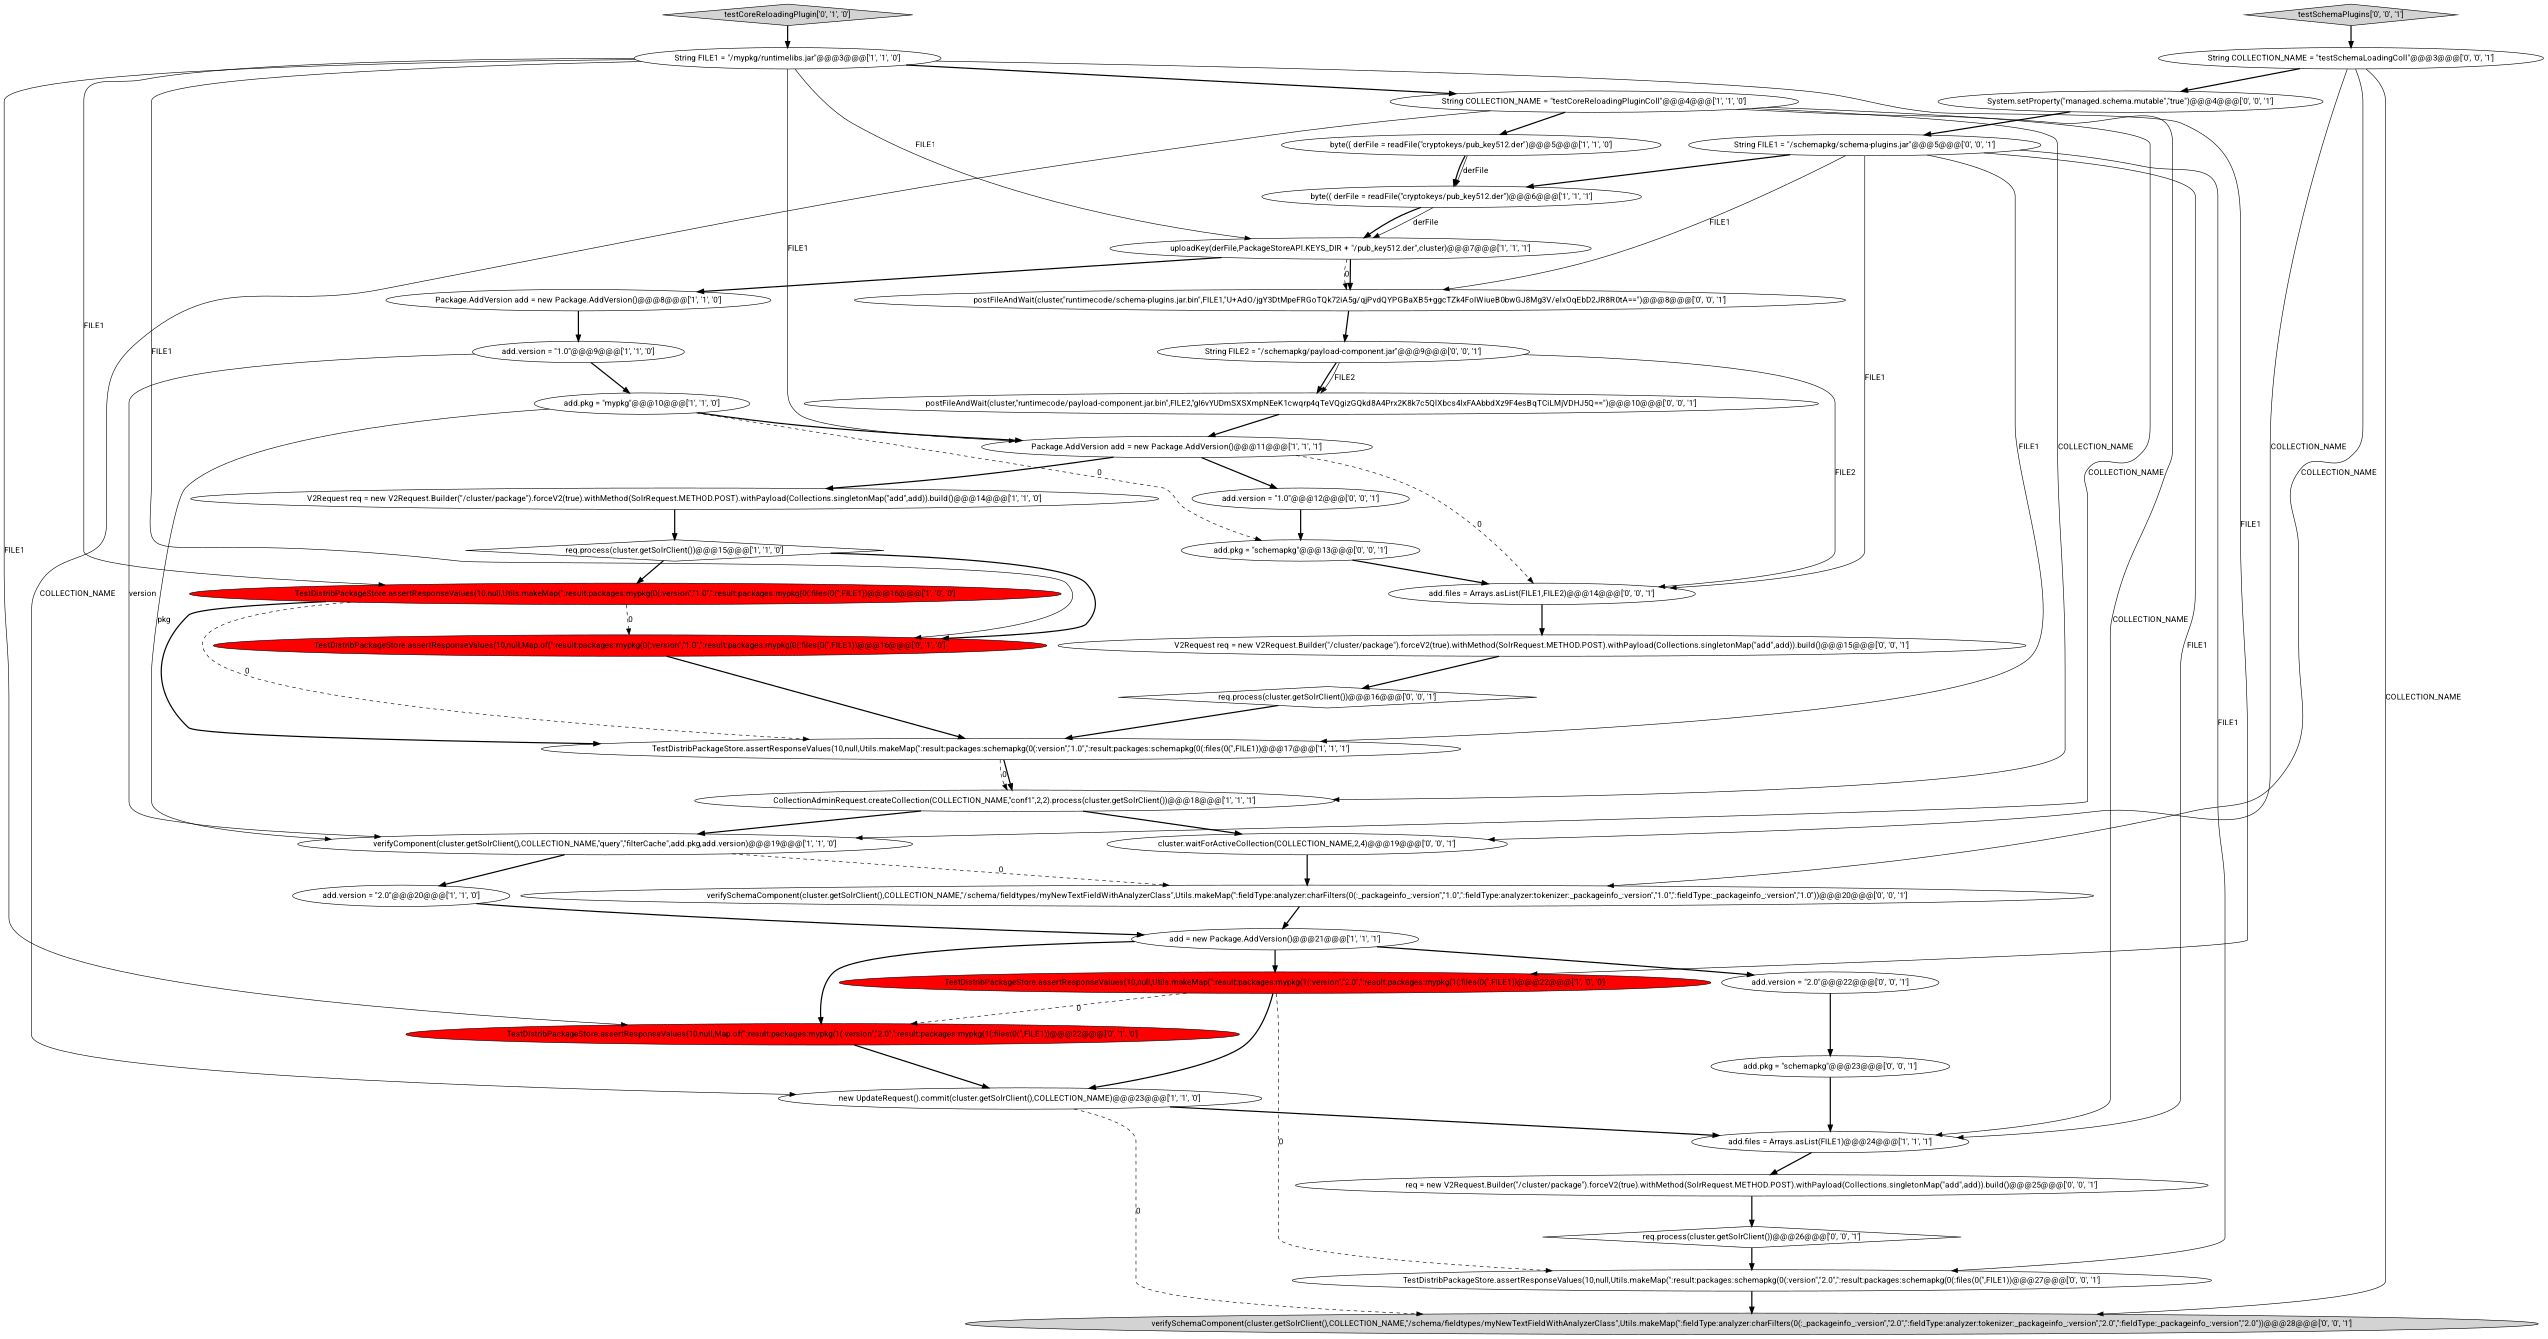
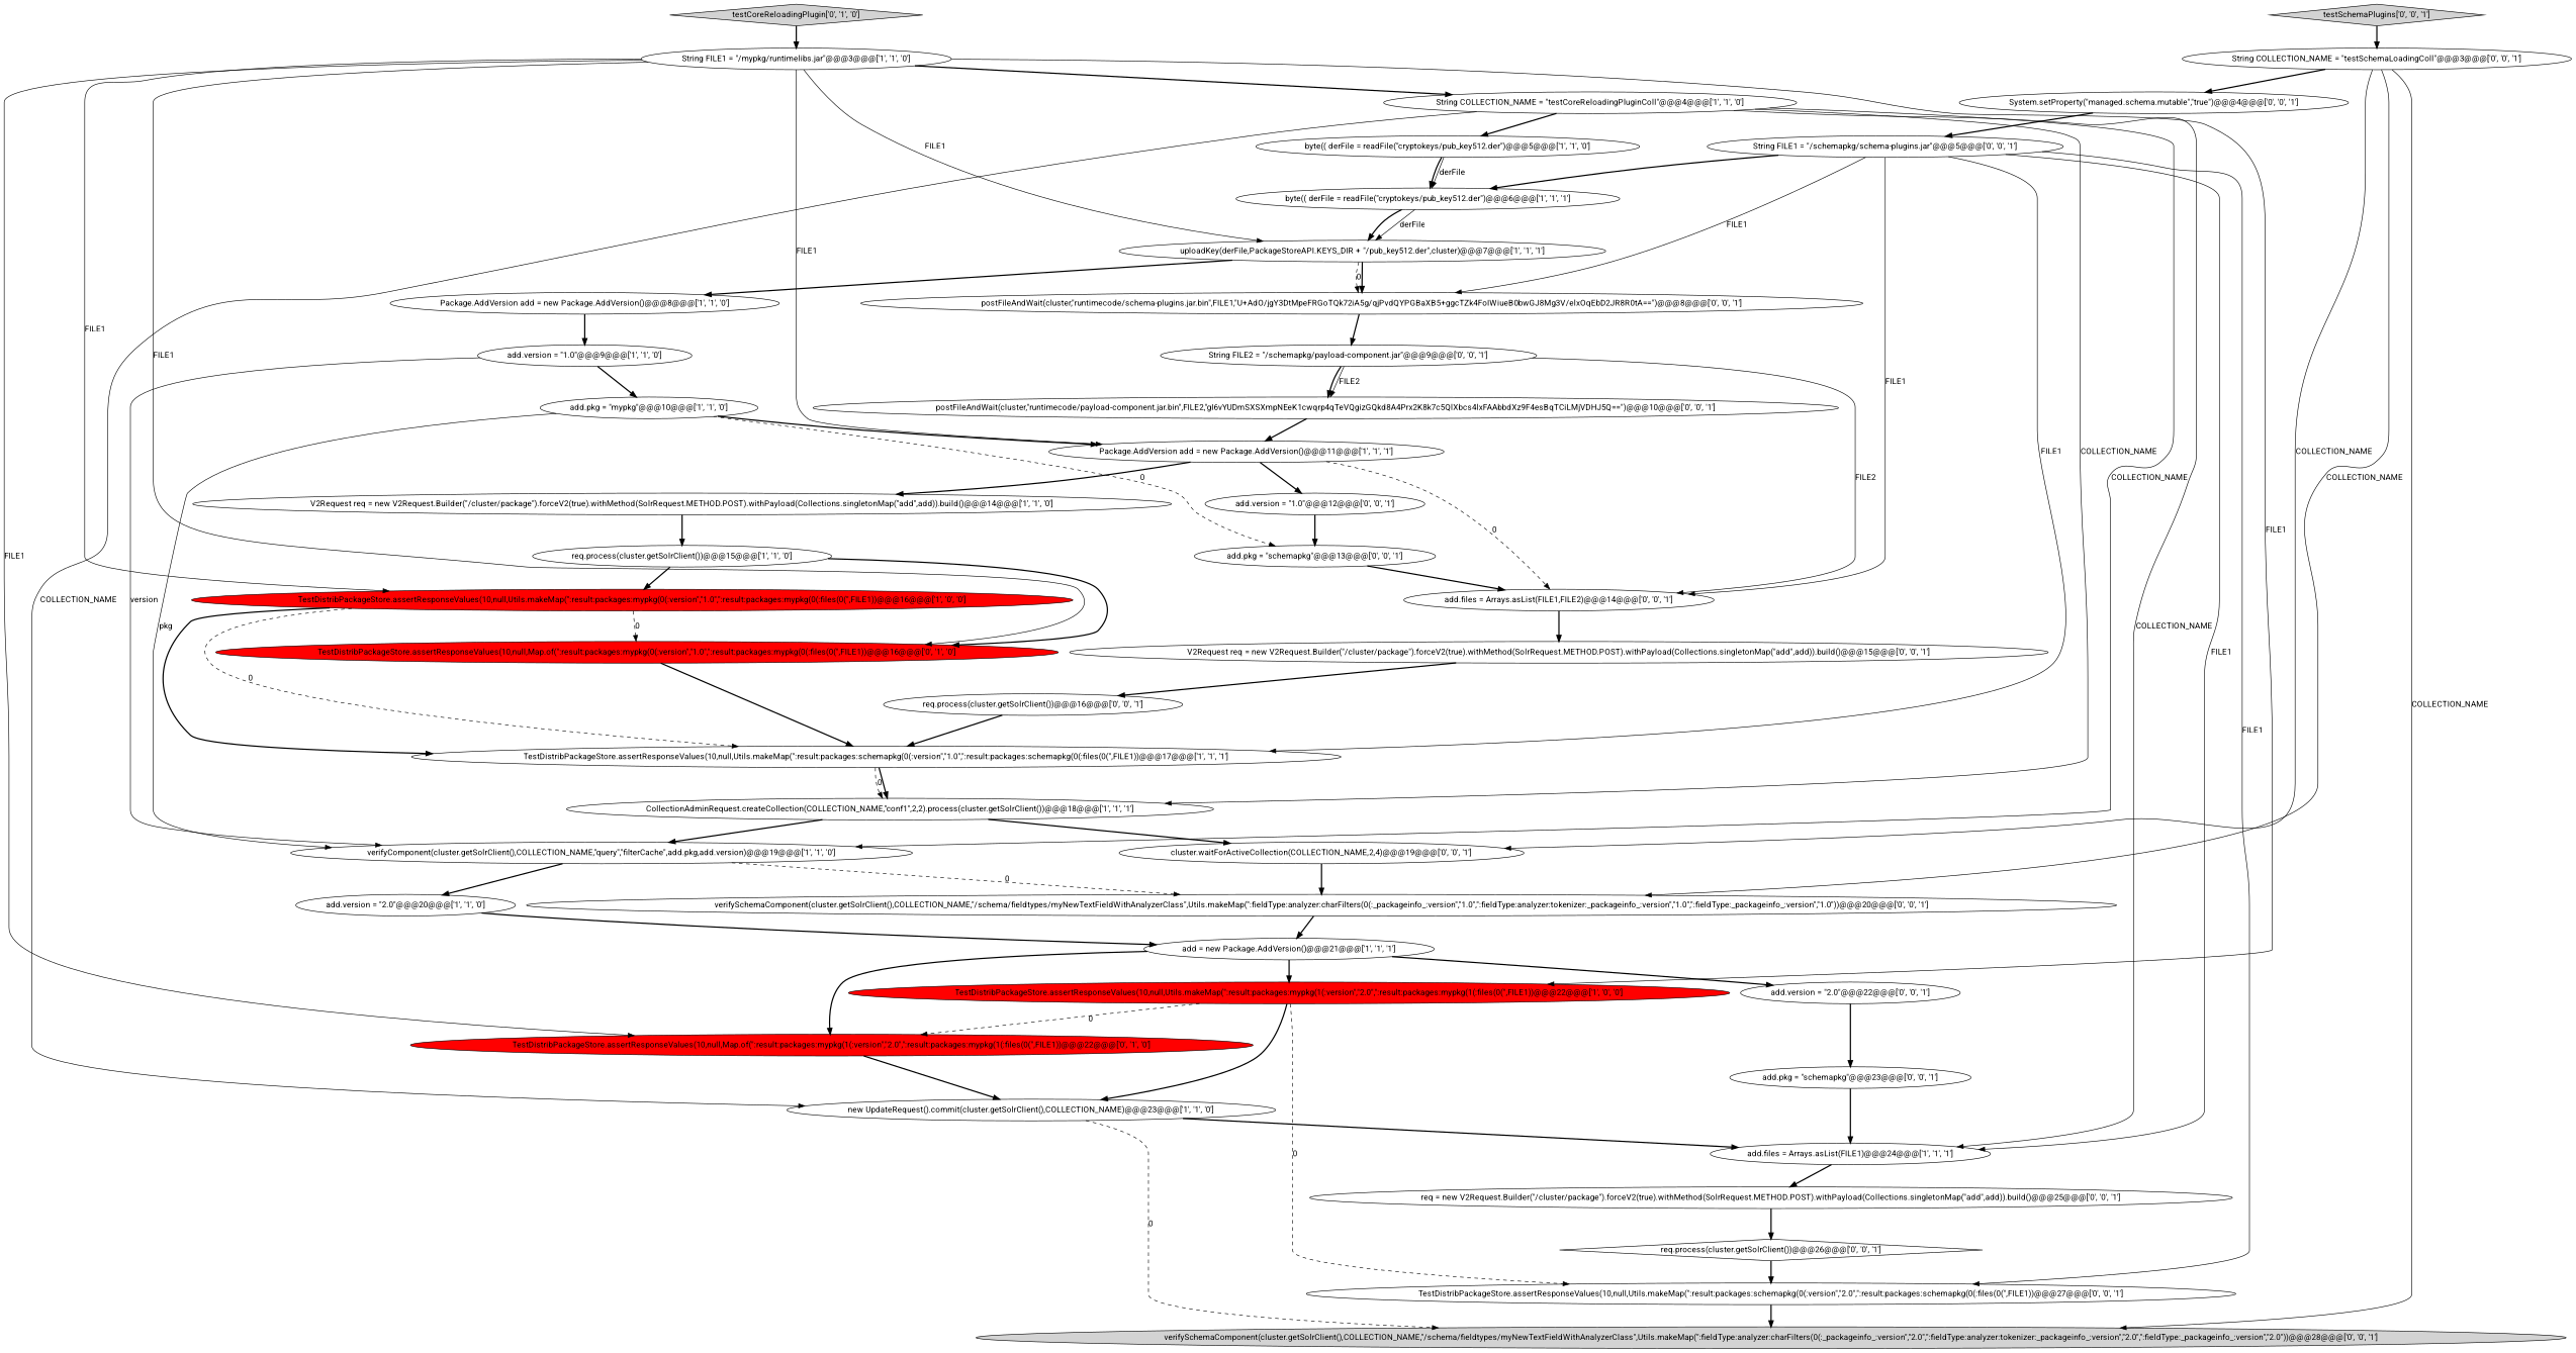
  digraph {
    fontname=Roboto
    node [fillcolor=white fontname=Roboto shape=ellipse style=filled]
    edge [fontname=Roboto style=bold]
    n1 [fillcolor=red label="TestDistribPackageStore.assertResponseValues(10,null,Map.of(\":result:packages:mypkg(1(:version\",\"2.0\",\":result:packages:mypkg(1(:files(0(\",FILE1))@@@22@@@['0', '1', '0']"]
    n2 [label="new UpdateRequest().commit(cluster.getSolrClient(),COLLECTION_NAME)@@@23@@@['1', '1', '0']"]
    n3 [label="add.files = Arrays.asList(FILE1)@@@24@@@['1', '1', '1']"]
    n4 [fillcolor=lightgray label="verifySchemaComponent(cluster.getSolrClient(),COLLECTION_NAME,\"/schema/fieldtypes/myNewTextFieldWithAnalyzerClass\",Utils.makeMap(\":fieldType:analyzer:charFilters(0(:_packageinfo_:version\",\"2.0\",\":fieldType:analyzer:tokenizer:_packageinfo_:version\",\"2.0\",\":fieldType:_packageinfo_:version\",\"2.0\"))@@@28@@@['0', '0', '1']"]
    n5 [label="cluster.waitForActiveCollection(COLLECTION_NAME,2,4)@@@19@@@['0', '0', '1']"]
    n6 [label="verifySchemaComponent(cluster.getSolrClient(),COLLECTION_NAME,\"/schema/fieldtypes/myNewTextFieldWithAnalyzerClass\",Utils.makeMap(\":fieldType:analyzer:charFilters(0(:_packageinfo_:version\",\"1.0\",\":fieldType:analyzer:tokenizer:_packageinfo_:version\",\"1.0\",\":fieldType:_packageinfo_:version\",\"1.0\"))@@@20@@@['0', '0', '1']"]
    n7 [label="add = new Package.AddVersion()@@@21@@@['1', '1', '1']"]
    n8 [fillcolor=lightgray label="testCoreReloadingPlugin['0', '1', '0']" shape=diamond]
    n9 [label="String FILE1 = \"/mypkg/runtimelibs.jar\"@@@3@@@['1', '1', '0']"]
    n10 [label="Package.AddVersion add = new Package.AddVersion()@@@11@@@['1', '1', '1']"]
    n11 [fillcolor=red label="TestDistribPackageStore.assertResponseValues(10,null,Utils.makeMap(\":result:packages:mypkg(1(:version\",\"2.0\",\":result:packages:mypkg(1(:files(0(\",FILE1))@@@22@@@['1', '0', '0']"]
    n12 [fillcolor=red label="TestDistribPackageStore.assertResponseValues(10,null,Map.of(\":result:packages:mypkg(0(:version\",\"1.0\",\":result:packages:mypkg(0(:files(0(\",FILE1))@@@16@@@['0', '1', '0']"]
    n13 [label="String COLLECTION_NAME = \"testCoreReloadingPluginColl\"@@@4@@@['1', '1', '0']"]
    n14 [fillcolor=red label="TestDistribPackageStore.assertResponseValues(10,null,Utils.makeMap(\":result:packages:mypkg(0(:version\",\"1.0\",\":result:packages:mypkg(0(:files(0(\",FILE1))@@@16@@@['1', '0', '0']"]
    n15 [label="uploadKey(derFile,PackageStoreAPI.KEYS_DIR + \"/pub_key512.der\",cluster)@@@7@@@['1', '1', '1']"]
    n16 [label="verifyComponent(cluster.getSolrClient(),COLLECTION_NAME,\"query\",\"filterCache\",add.pkg,add.version)@@@19@@@['1', '1', '0']"]
    n17 [label="add.version = \"2.0\"@@@20@@@['1', '1', '0']"]
    n18 [label="add.pkg = \"schemapkg\"@@@13@@@['0', '0', '1']"]
    n19 [label="add.files = Arrays.asList(FILE1,FILE2)@@@14@@@['0', '0', '1']"]
    n20 [label="V2Request req = new V2Request.Builder(\"/cluster/package\").forceV2(true).withMethod(SolrRequest.METHOD.POST).withPayload(Collections.singletonMap(\"add\",add)).build()@@@15@@@['0', '0', '1']"]
    n21 [label="add.version = \"1.0\"@@@12@@@['0', '0', '1']"]
    n22 [label="V2Request req = new V2Request.Builder(\"/cluster/package\").forceV2(true).withMethod(SolrRequest.METHOD.POST).withPayload(Collections.singletonMap(\"add\",add)).build()@@@14@@@['1', '1', '0']"]
-   n23 [label="req.process(cluster.getSolrClient())@@@15@@@['1', '1', '0']" shape=diamond]
-   n24 [label="req.process(cluster.getSolrClient())@@@16@@@['0', '0', '1']" shape=diamond]
+   n23 [label="req.process(cluster.getSolrClient())@@@15@@@['1', '1', '0']"]
+   n24 [label="req.process(cluster.getSolrClient())@@@16@@@['0', '0', '1']"]
    n25 [label="TestDistribPackageStore.assertResponseValues(10,null,Utils.makeMap(\":result:packages:schemapkg(0(:version\",\"1.0\",\":result:packages:schemapkg(0(:files(0(\",FILE1))@@@17@@@['1', '1', '1']"]
    n26 [label="req = new V2Request.Builder(\"/cluster/package\").forceV2(true).withMethod(SolrRequest.METHOD.POST).withPayload(Collections.singletonMap(\"add\",add)).build()@@@25@@@['0', '0', '1']"]
    n27 [label="req.process(cluster.getSolrClient())@@@26@@@['0', '0', '1']" shape=diamond]
    n28 [label="add.version = \"2.0\"@@@22@@@['0', '0', '1']"]
    n29 [label="TestDistribPackageStore.assertResponseValues(10,null,Utils.makeMap(\":result:packages:schemapkg(0(:version\",\"2.0\",\":result:packages:schemapkg(0(:files(0(\",FILE1))@@@27@@@['0', '0', '1']"]
    n30 [label="add.pkg = \"schemapkg\"@@@23@@@['0', '0', '1']"]
    n31 [label="add.pkg = \"mypkg\"@@@10@@@['1', '1', '0']"]
    n32 [label="String FILE1 = \"/schemapkg/schema-plugins.jar\"@@@5@@@['0', '0', '1']"]
    n33 [label="byte(( derFile = readFile(\"cryptokeys/pub_key512.der\")@@@6@@@['1', '1', '1']"]
    n34 [label="postFileAndWait(cluster,\"runtimecode/schema-plugins.jar.bin\",FILE1,\"U+AdO/jgY3DtMpeFRGoTQk72iA5g/qjPvdQYPGBaXB5+ggcTZk4FoIWiueB0bwGJ8Mg3V/elxOqEbD2JR8R0tA==\")@@@8@@@['0', '0', '1']"]
    n35 [label="CollectionAdminRequest.createCollection(COLLECTION_NAME,\"conf1\",2,2).process(cluster.getSolrClient())@@@18@@@['1', '1', '1']"]
    n36 [label="String FILE2 = \"/schemapkg/payload-component.jar\"@@@9@@@['0', '0', '1']"]
    n37 [label="String COLLECTION_NAME = \"testSchemaLoadingColl\"@@@3@@@['0', '0', '1']"]
    n38 [label="System.setProperty(\"managed.schema.mutable\",\"true\")@@@4@@@['0', '0', '1']"]
    n39 [label="byte(( derFile = readFile(\"cryptokeys/pub_key512.der\")@@@5@@@['1', '1', '0']"]
    n40 [fillcolor=lightgray label="testSchemaPlugins['0', '0', '1']" shape=diamond]
    n41 [label="add.version = \"1.0\"@@@9@@@['1', '1', '0']"]
    n42 [label="Package.AddVersion add = new Package.AddVersion()@@@8@@@['1', '1', '0']"]
    n43 [label="postFileAndWait(cluster,\"runtimecode/payload-component.jar.bin\",FILE2,\"gI6vYUDmSXSXmpNEeK1cwqrp4qTeVQgizGQkd8A4Prx2K8k7c5QlXbcs4lxFAAbbdXz9F4esBqTCiLMjVDHJ5Q==\")@@@10@@@['0', '0', '1']"]
    n1 -> n2
    n2 -> n3
    n2 -> n4 [label=0 style=dashed]
    n3 -> n26
    n5 -> n6
    n6 -> n7
    n7 -> n1
    n7 -> n11
    n7 -> n28
    n8 -> n9
    n9 -> n1 [label=FILE1 style=solid]
    n9 -> n10 [label=FILE1 style=solid]
    n9 -> n11 [label=FILE1 style=solid]
    n9 -> n12 [label=FILE1 style=solid]
    n9 -> n13
    n9 -> n14 [label=FILE1 style=solid]
    n9 -> n15 [label=FILE1 style=solid]
    n10 -> n19 [label=0 style=dashed]
    n10 -> n21
    n10 -> n22
    n11 -> n1 [label=0 style=dashed]
    n11 -> n2
    n11 -> n29 [label=0 style=dashed]
    n12 -> n25
    n13 -> n2 [label=COLLECTION_NAME style=solid]
    n13 -> n3 [label=COLLECTION_NAME style=solid]
    n13 -> n16 [label=COLLECTION_NAME style=solid]
    n13 -> n35 [label=COLLECTION_NAME style=solid]
    n13 -> n39
    n14 -> n12 [label=0 style=dashed]
    n14 -> n25
    n14 -> n25 [label=0 style=dashed]
    n15 -> n34
    n15 -> n34 [label=0 style=dashed]
    n15 -> n42
    n16 -> n6 [label=0 style=dashed]
    n16 -> n17
    n17 -> n7
    n18 -> n19
    n19 -> n20
    n20 -> n24
    n21 -> n18
    n22 -> n23
    n23 -> n12
    n23 -> n14
    n24 -> n25
    n25 -> n35 [label=0 style=dashed]
    n25 -> n35
    n26 -> n27
    n27 -> n29
    n28 -> n30
    n29 -> n4
    n30 -> n3
    n31 -> n10
    n31 -> n16 [label=pkg style=solid]
    n31 -> n18 [label=0 style=dashed]
    n32 -> n3 [label=FILE1 style=solid]
    n32 -> n19 [label=FILE1 style=solid]
    n32 -> n25 [label=FILE1 style=solid]
    n32 -> n29 [label=FILE1 style=solid]
    n32 -> n33
    n32 -> n34 [label=FILE1 style=solid]
    n33 -> n15
    n33 -> n15 [label=derFile style=solid]
    n34 -> n36
    n35 -> n5
    n35 -> n16
    n36 -> n19 [label=FILE2 style=solid]
    n36 -> n43
    n36 -> n43 [label=FILE2 style=solid]
    n37 -> n4 [label=COLLECTION_NAME style=solid]
    n37 -> n5 [label=COLLECTION_NAME style=solid]
    n37 -> n6 [label=COLLECTION_NAME style=solid]
    n37 -> n38
    n38 -> n32
    n39 -> n33
    n39 -> n33 [label=derFile style=solid]
    n40 -> n37
    n41 -> n16 [label=version style=solid]
    n41 -> n31
    n42 -> n41
    n43 -> n10
  }
